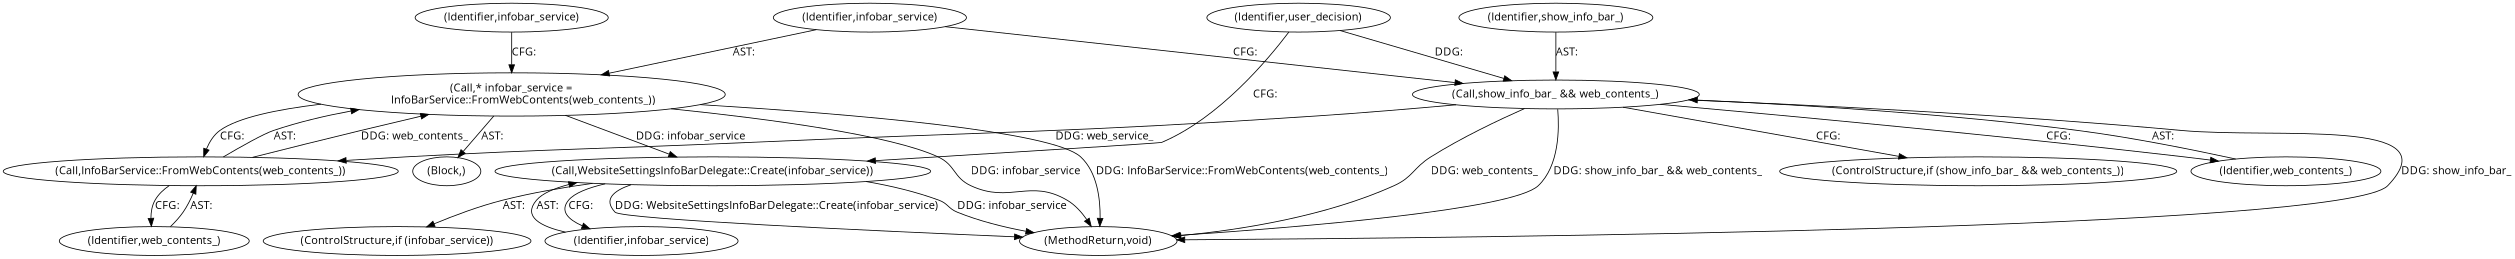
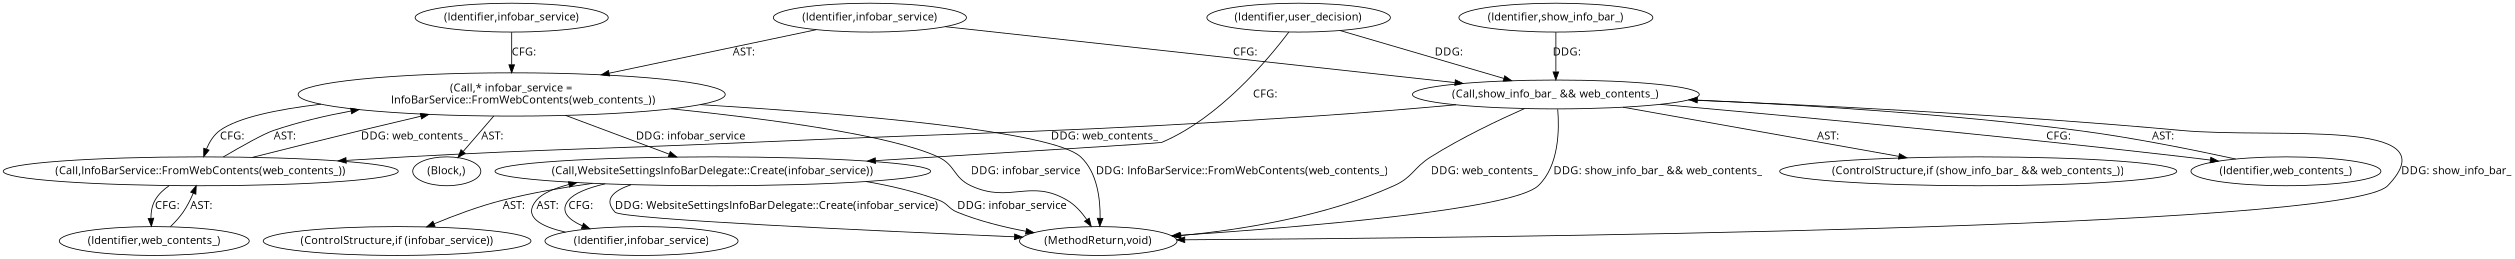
  digraph {
    fontname="Open Sans"
    node [fontname="Open Sans"]
    edge [fontname="Open Sans"]
    n1 [label="(Call,WebsiteSettingsInfoBarDelegate::Create(infobar_service))"]
    n2 [label="(ControlStructure,if (infobar_service))"]
    n3 [label="(MethodReturn,void)"]
    n4 [label="(Identifier,infobar_service)"]
    n5 [label="(Call,* infobar_service =\n        InfoBarService::FromWebContents(web_contents_))"]
    n6 [label="(Call,InfoBarService::FromWebContents(web_contents_))"]
    n7 [label="(Block,)"]
    n8 [label="(Identifier,web_contents_)"]
    n9 [label="(Call,show_info_bar_ && web_contents_)"]
    n10 [label="(ControlStructure,if (show_info_bar_ && web_contents_))"]
    n11 [label="(Identifier,web_contents_)"]
    n12 [label="(Identifier,show_info_bar_)"]
    n13 [label="(Identifier,infobar_service)"]
    n14 [label="(Identifier,user_decision)"]
    n15 [label="(Identifier,infobar_service)"]
    n1 -> n2 [label="AST: "]
    n1 -> n3 [label="DDG: WebsiteSettingsInfoBarDelegate::Create(infobar_service)"]
    n1 -> n3 [label="DDG: infobar_service"]
    n1 -> n4 [label="CFG: "]
    n4 -> n1 [label="AST: "]
    n5 -> n1 [label="DDG: infobar_service"]
    n5 -> n3 [label="DDG: infobar_service"]
    n5 -> n3 [label="DDG: InfoBarService::FromWebContents(web_contents_)"]
    n5 -> n6 [label="CFG: "]
    n5 -> n7 [label="AST: "]
    n6 -> n5 [label="AST: "]
    n6 -> n5 [label="DDG: web_contents_"]
    n6 -> n8 [label="CFG: "]
    n8 -> n6 [label="AST: "]
    n9 -> n3 [label="DDG: show_info_bar_"]
    n9 -> n3 [label="DDG: web_contents_"]
    n9 -> n3 [label="DDG: show_info_bar_ && web_contents_"]
-   n9 -> n6 [label="DDG: web_service_"]
-   n9 -> n10 [label="CFG: "]
+   n9 -> n6 [label="DDG: web_contents_"]
+   n9 -> n10 [label="AST: "]
    n9 -> n11 [label="CFG: "]
    n11 -> n9 [label="AST: "]
-   n12 -> n9 [label="AST: "]
+   n12 -> n9 [label="DDG: "]
    n13 -> n5 [label="AST: "]
    n13 -> n9 [label="CFG: "]
    n14 -> n1 [label="CFG: "]
    n14 -> n9 [label="DDG: "]
    n15 -> n5 [label="CFG: "]
  }
